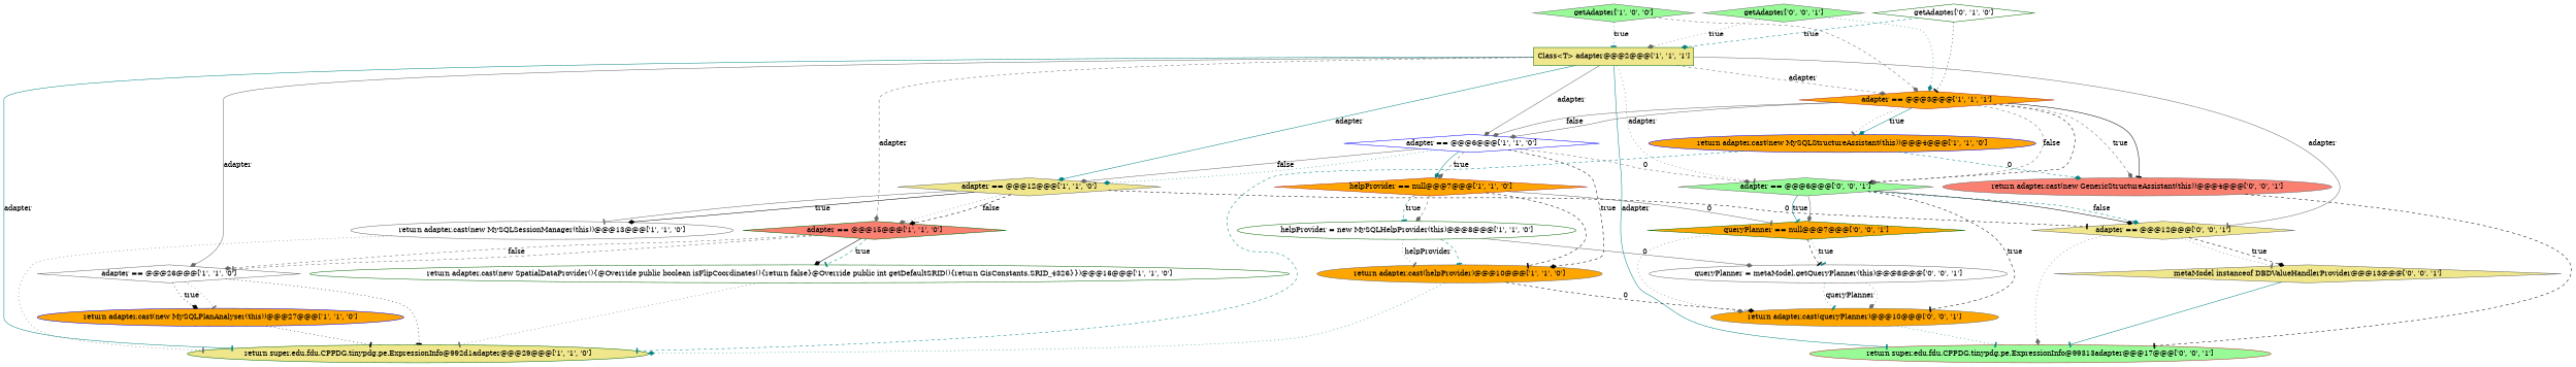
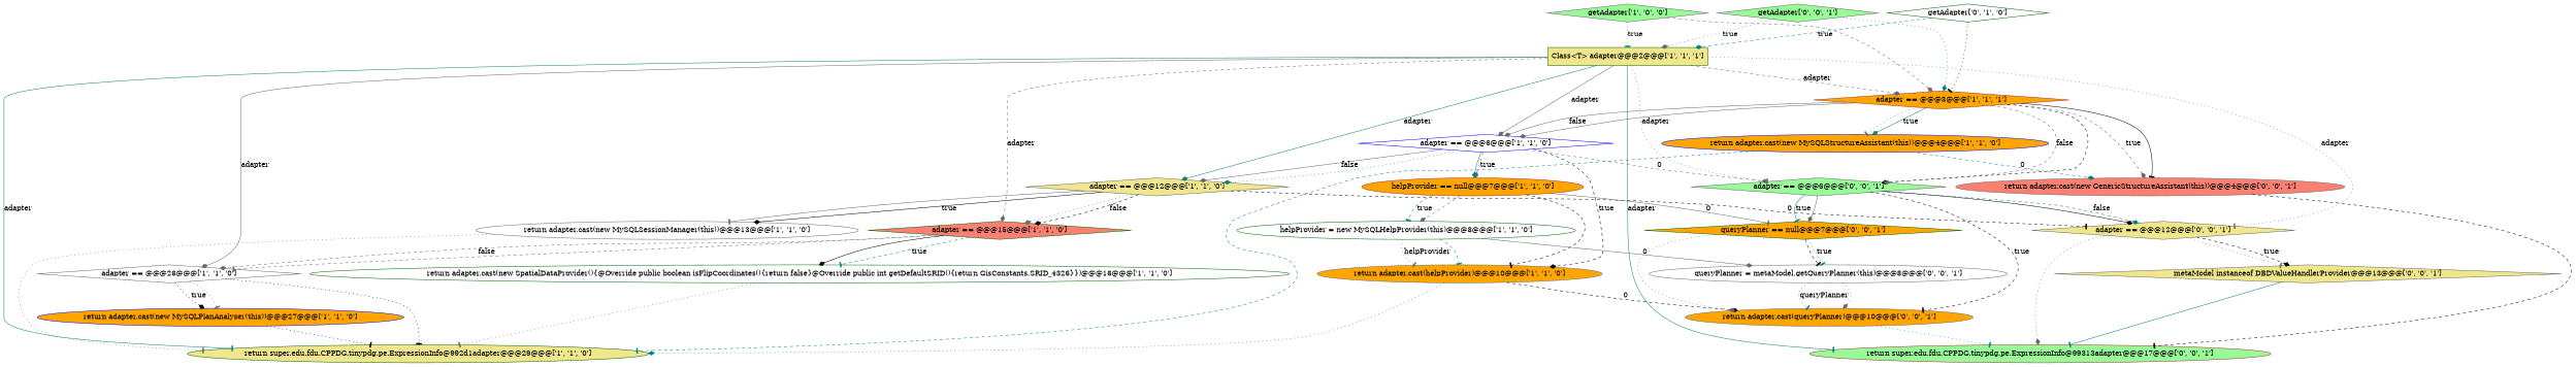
  digraph {
    node [color=gray40 fillcolor=orange shape=diamond style=filled]
    edge [arrowhead=diamond color=gray40 style=dashed]
    n1 [fillcolor=palegreen label="getAdapter['1', '0', '0']"]
    n2 [color=darkgreen fillcolor=khaki label="Class<T> adapter@@@2@@@['1', '1', '1']" shape=box]
    n3 [color=brown label="adapter == @@@3@@@['1', '1', '1']"]
    n4 [color=brown fillcolor=palegreen label="return super.edu.fdu.CPPDG.tinypdg.pe.ExpressionInfo@99313adapter@@@17@@@['0', '0', '1']" shape=ellipse]
    n5 [color=darkgreen fillcolor=salmon label="adapter == @@@15@@@['1', '1', '0']"]
    n6 [color=darkgreen fillcolor=khaki label="return super.edu.fdu.CPPDG.tinypdg.pe.ExpressionInfo@992d1adapter@@@29@@@['1', '1', '0']" shape=ellipse]
    n7 [color=blue fillcolor=white label="adapter == @@@6@@@['1', '1', '0']"]
    n8 [fillcolor=khaki label="adapter == @@@12@@@['0', '0', '1']"]
    n9 [fillcolor=white label="adapter == @@@26@@@['1', '1', '0']"]
    n10 [fillcolor=khaki label="adapter == @@@12@@@['1', '1', '0']"]
    n11 [fillcolor=palegreen label="adapter == @@@6@@@['0', '0', '1']"]
    n12 [fillcolor=salmon label="return adapter.cast(new GenericStructureAssistant(this))@@@4@@@['0', '0', '1']" shape=ellipse]
    n13 [color=blue label="return adapter.cast(new MySQLStructureAssistant(this))@@@4@@@['1', '1', '0']" shape=ellipse]
    n14 [color=darkgreen fillcolor=white label="return adapter.cast(new SpatialDataProvider(){@Override public boolean isFlipCoordinates(){return false}@Override public int getDefaultSRID(){return GisConstants.SRID_4326}})@@@16@@@['1', '1', '0']" shape=ellipse]
    n15 [label="return adapter.cast(helpProvider)@@@10@@@['1', '1', '0']" shape=ellipse]
-   n16 [color=brown label="helpProvider == null@@@7@@@['1', '1', '0']"]
+   n16 [color=brown label="helpProvider == null@@@7@@@['1', '1', '0']" shape=ellipse]
    n17 [fillcolor=khaki label="metaModel instanceof DBDValueHandlerProvider@@@13@@@['0', '0', '1']"]
    n18 [color=blue label="return adapter.cast(new MySQLPlanAnalyser(this))@@@27@@@['1', '1', '0']" shape=ellipse]
    n19 [fillcolor=white label="return adapter.cast(new MySQLSessionManager(this))@@@13@@@['1', '1', '0']" shape=ellipse]
    n20 [label="return adapter.cast(queryPlanner)@@@10@@@['0', '0', '1']" shape=ellipse]
    n21 [color=darkgreen label="queryPlanner == null@@@7@@@['0', '0', '1']"]
    n22 [color=darkgreen fillcolor=white label="helpProvider = new MySQLHelpProvider(this)@@@8@@@['1', '1', '0']" shape=ellipse]
    n23 [fillcolor=white label="queryPlanner = metaModel.getQueryPlanner(this)@@@8@@@['0', '0', '1']" shape=ellipse]
    n24 [color=darkgreen fillcolor=white label="getAdapter['0', '1', '0']"]
    n25 [fillcolor=palegreen label="getAdapter['0', '0', '1']"]
    n1 -> n2 [arrowhead=tee color=teal label=true style=dotted]
    n1 -> n3
    n2 -> n3 [label=adapter]
    n2 -> n4 [arrowhead=tee color=teal label=adapter style=solid]
    n2 -> n5 [label=adapter]
    n2 -> n6 [arrowhead=tee color=teal label=adapter style=solid]
    n2 -> n7 [label=adapter style=solid]
-   n2 -> n8 [arrowhead=tee label=adapter style=solid]
+   n2 -> n8 [arrowhead=tee label=adapter style=dotted]
    n2 -> n9 [label=adapter style=solid]
    n2 -> n10 [color=teal label=adapter style=solid]
    n2 -> n11 [arrowhead=tee label=adapter style=dotted]
    n3 -> n7 [label=false style=solid]
    n3 -> n7 [style=solid]
    n3 -> n11 [color=black]
    n3 -> n11 [label=false]
    n3 -> n12 [label=true]
    n3 -> n12 [arrowhead=tee color=black style=solid]
    n3 -> n13 [color=teal label=true style=solid]
    n3 -> n13 [arrowhead=tee style=dotted]
    n5 -> n9 [label=false]
    n5 -> n9 [arrowhead=tee]
    n5 -> n14 [color=black style=solid]
    n5 -> n14 [arrowhead=tee color=teal label=true]
    n7 -> n10 [label=false style=solid]
    n7 -> n10 [color=teal style=dotted]
    n7 -> n11 [label=0]
    n7 -> n15 [color=black label=true]
    n7 -> n16 [label=true]
    n7 -> n16 [color=teal style=solid]
    n8 -> n4 [style=dotted]
    n8 -> n17 [arrowhead=tee style=dotted]
    n8 -> n17 [color=black label=true]
    n9 -> n6 [arrowhead=tee color=black style=dotted]
    n9 -> n18 [color=black label=true style=dotted]
    n9 -> n18 [arrowhead=tee style=dotted]
    n10 -> n5 [style=dotted]
    n10 -> n5 [color=black label=false]
    n10 -> n8 [arrowhead=tee color=black label=0]
    n10 -> n19 [color=black label=true style=solid]
    n10 -> n19 [arrowhead=tee style=solid]
    n11 -> n8 [color=black style=solid]
    n11 -> n8 [color=teal label=false]
    n11 -> n20 [arrowhead=tee color=black label=true]
    n11 -> n21 [style=solid]
    n11 -> n21 [arrowhead=tee color=teal label=true style=solid]
    n12 -> n4 [arrowhead=tee color=black]
    n13 -> n6 [arrowhead=tee color=teal]
    n13 -> n12 [color=teal label=0]
    n14 -> n6 [arrowhead=tee style=dotted]
    n15 -> n6 [color=teal style=dotted]
    n15 -> n20 [color=black label=0]
    n16 -> n15 [arrowhead=tee color=black]
    n16 -> n21 [arrowhead=tee label=0 style=solid]
    n16 -> n22
    n16 -> n22 [arrowhead=tee color=teal label=true]
    n17 -> n4 [arrowhead=tee color=teal style=solid]
    n18 -> n6 [arrowhead=tee color=black style=dotted]
    n19 -> n6 [arrowhead=tee style=dotted]
    n20 -> n4 [arrowhead=tee color=teal style=dotted]
    n21 -> n20 [style=dotted]
    n21 -> n23 [arrowhead=tee color=teal label=true style=dotted]
    n21 -> n23 [arrowhead=tee color=black]
    n22 -> n15 [arrowhead=tee color=teal]
    n22 -> n15 [arrowhead=tee label=helpProvider style=dotted]
    n22 -> n23 [label=0 style=solid]
    n23 -> n20 [style=dotted]
    n23 -> n20 [arrowhead=tee color=teal label=queryPlanner style=dotted]
    n24 -> n2 [color=teal label=true]
    n24 -> n3 [arrowhead=tee color=black style=dotted]
    n25 -> n2 [label=true style=dotted]
    n25 -> n3 [color=teal style=dotted]
  }
